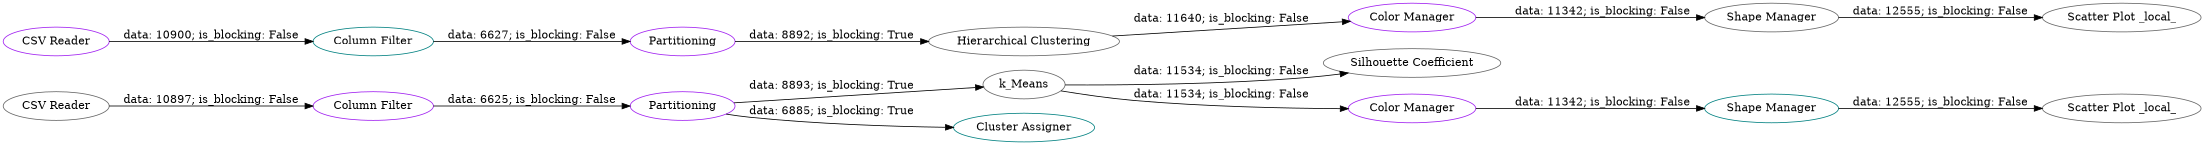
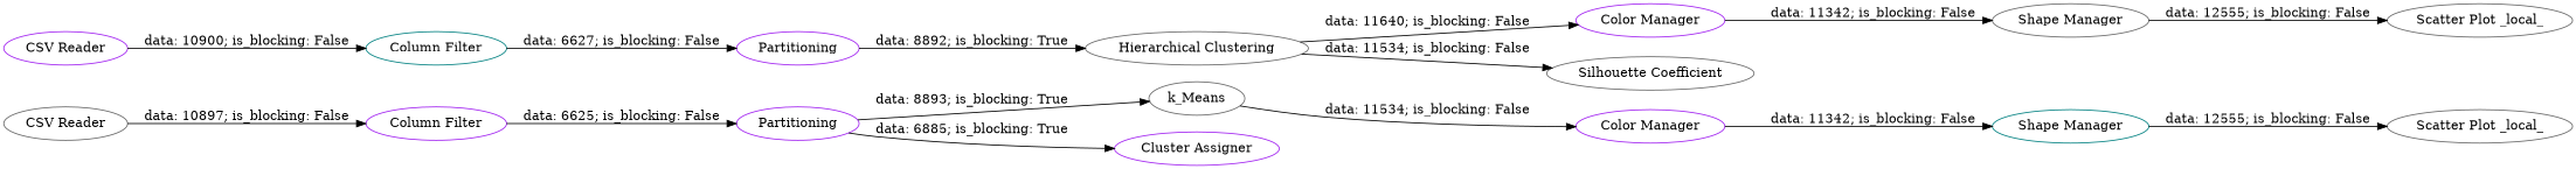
  digraph {
    rankdir=LR
    node [color=gray40]
    n1 [color=purple label="CSV Reader"]
    n2 [color=teal label="Column Filter"]
    n3 [color=purple label=Partitioning]
    n4 [label="Hierarchical Clustering"]
    n5 [color=purple label="Color Manager"]
    n6 [label="Shape Manager"]
    n7 [label=k_Means]
    n8 [color=purple label="Color Manager"]
    n9 [label="Silhouette Coefficient"]
    n10 [color=teal label="Shape Manager"]
-   n11 [color=teal label="Cluster Assigner"]
+   n11 [color=purple label="Cluster Assigner"]
    n12 [label="CSV Reader"]
    n13 [color=purple label="Column Filter"]
    n14 [color=purple label=Partitioning]
    n15 [label="Scatter Plot _local_"]
    n16 [label="Scatter Plot _local_"]
    n1 -> n2 [label="data: 10900; is_blocking: False"]
    n2 -> n3 [label="data: 6627; is_blocking: False"]
    n3 -> n4 [label="data: 8892; is_blocking: True"]
    n4 -> n5 [label="data: 11640; is_blocking: False"]
    n5 -> n6 [label="data: 11342; is_blocking: False"]
    n6 -> n16 [label="data: 12555; is_blocking: False"]
    n7 -> n8 [label="data: 11534; is_blocking: False"]
-   n7 -> n9 [label="data: 11534; is_blocking: False"]
+   n4 -> n9 [label="data: 11534; is_blocking: False"]
    n8 -> n10 [label="data: 11342; is_blocking: False"]
    n10 -> n15 [label="data: 12555; is_blocking: False"]
    n12 -> n13 [label="data: 10897; is_blocking: False"]
    n13 -> n14 [label="data: 6625; is_blocking: False"]
    n14 -> n7 [label="data: 8893; is_blocking: True"]
    n14 -> n11 [label="data: 6885; is_blocking: True"]
  }
